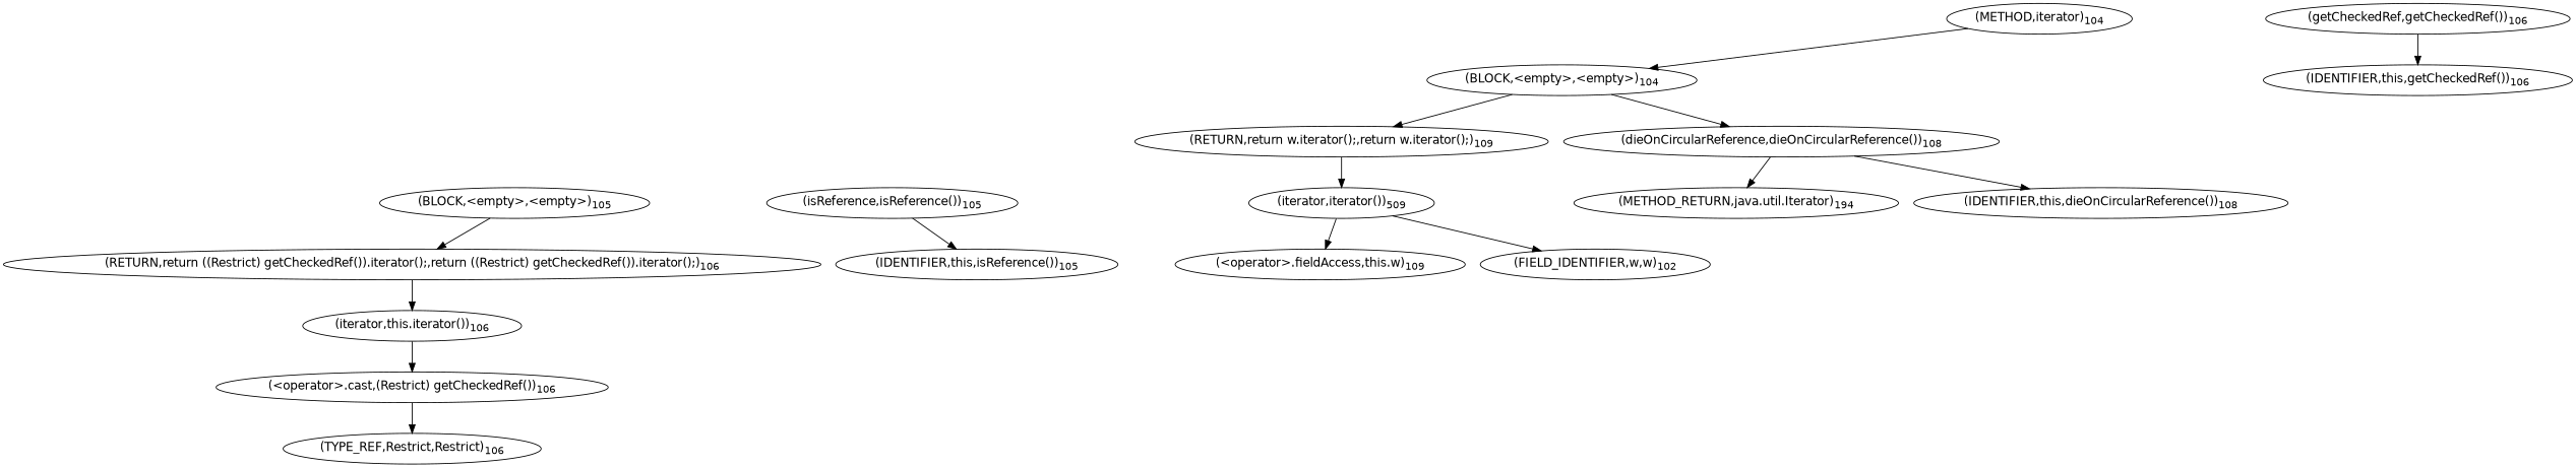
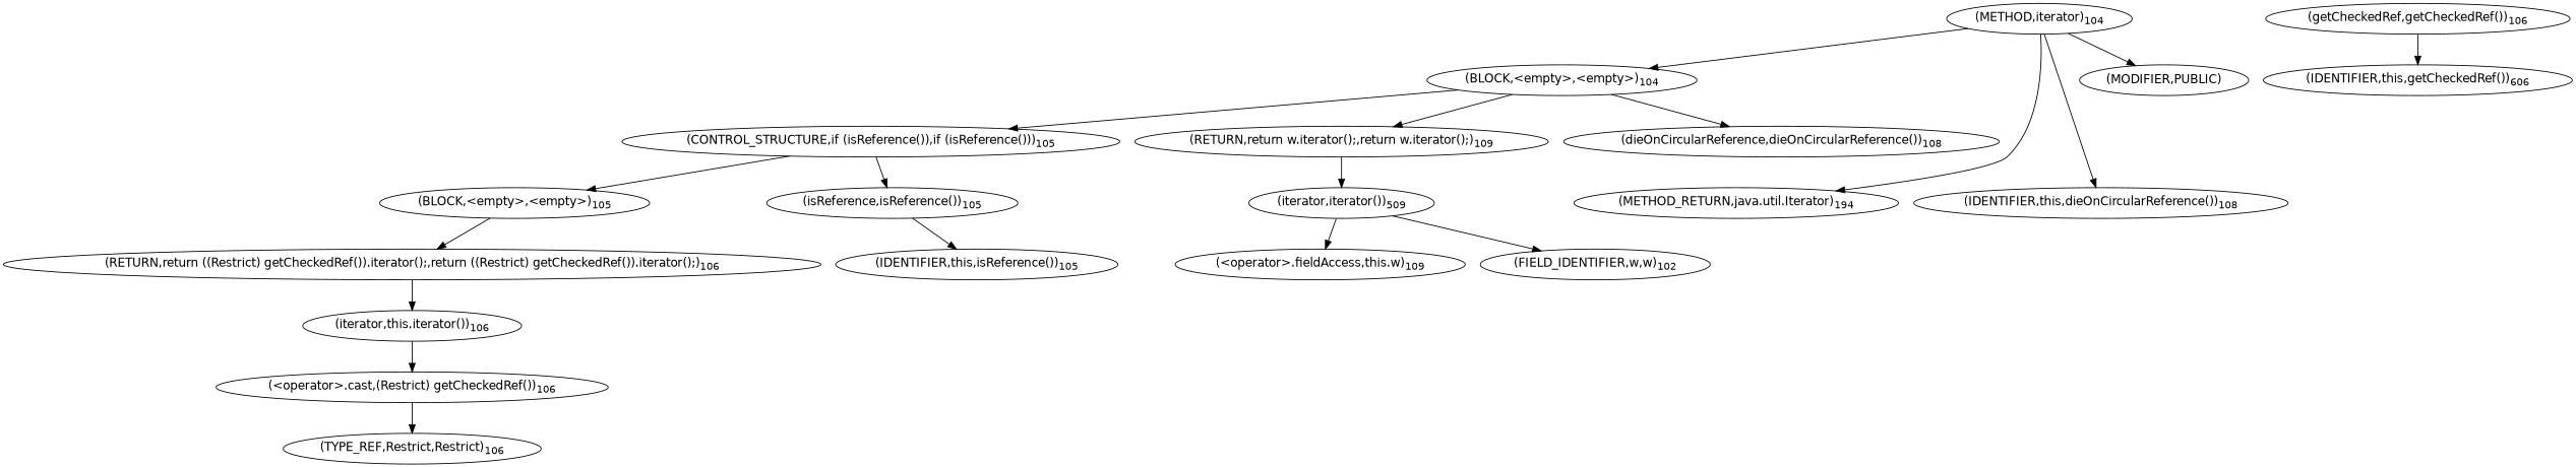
  digraph {
    fontname="DejaVu Sans"
    node [fontname="DejaVu Sans"]
    edge [fontname="DejaVu Sans"]
    n1 [label=<(METHOD,iterator)<SUB>104</SUB>>]
    n2 [label=<(BLOCK,&lt;empty&gt;,&lt;empty&gt;)<SUB>104</SUB>>]
+   n3 [label=<(MODIFIER,PUBLIC)>]
    n4 [label=<(METHOD_RETURN,java.util.Iterator)<SUB>194</SUB>>]
+   n5 [label=<(CONTROL_STRUCTURE,if (isReference()),if (isReference()))<SUB>105</SUB>>]
    n6 [label=<(dieOnCircularReference,dieOnCircularReference())<SUB>108</SUB>>]
    n7 [label=<(RETURN,return w.iterator();,return w.iterator();)<SUB>109</SUB>>]
    n8 [label=<(isReference,isReference())<SUB>105</SUB>>]
    n9 [label=<(BLOCK,&lt;empty&gt;,&lt;empty&gt;)<SUB>105</SUB>>]
    n10 [label=<(IDENTIFIER,this,dieOnCircularReference())<SUB>108</SUB>>]
    n11 [label=<(iterator,iterator())<SUB>509</SUB>>]
    n12 [label=<(IDENTIFIER,this,isReference())<SUB>105</SUB>>]
    n13 [label=<(RETURN,return ((Restrict) getCheckedRef()).iterator();,return ((Restrict) getCheckedRef()).iterator();)<SUB>106</SUB>>]
    n14 [label=<(iterator,this.iterator())<SUB>106</SUB>>]
    n15 [label=<(&lt;operator&gt;.cast,(Restrict) getCheckedRef())<SUB>106</SUB>>]
    n16 [label=<(TYPE_REF,Restrict,Restrict)<SUB>106</SUB>>]
    n17 [label=<(getCheckedRef,getCheckedRef())<SUB>106</SUB>>]
-   n18 [label=<(IDENTIFIER,this,getCheckedRef())<SUB>106</SUB>>]
+   n18 [label=<(IDENTIFIER,this,getCheckedRef())<SUB>606</SUB>>]
    n19 [label=<(&lt;operator&gt;.fieldAccess,this.w)<SUB>109</SUB>>]
    n20 [label=<(FIELD_IDENTIFIER,w,w)<SUB>102</SUB>>]
    n1 -> n2
-   n6 -> n4
+   n1 -> n3
+   n1 -> n4
+   n2 -> n5
    n2 -> n6
    n2 -> n7
-   n6 -> n10
+   n5 -> n8
+   n5 -> n9
+   n1 -> n10
    n7 -> n11
    n8 -> n12
    n9 -> n13
    n11 -> n19
    n11 -> n20
    n13 -> n14
    n14 -> n15
    n15 -> n16
    n17 -> n18
  }
